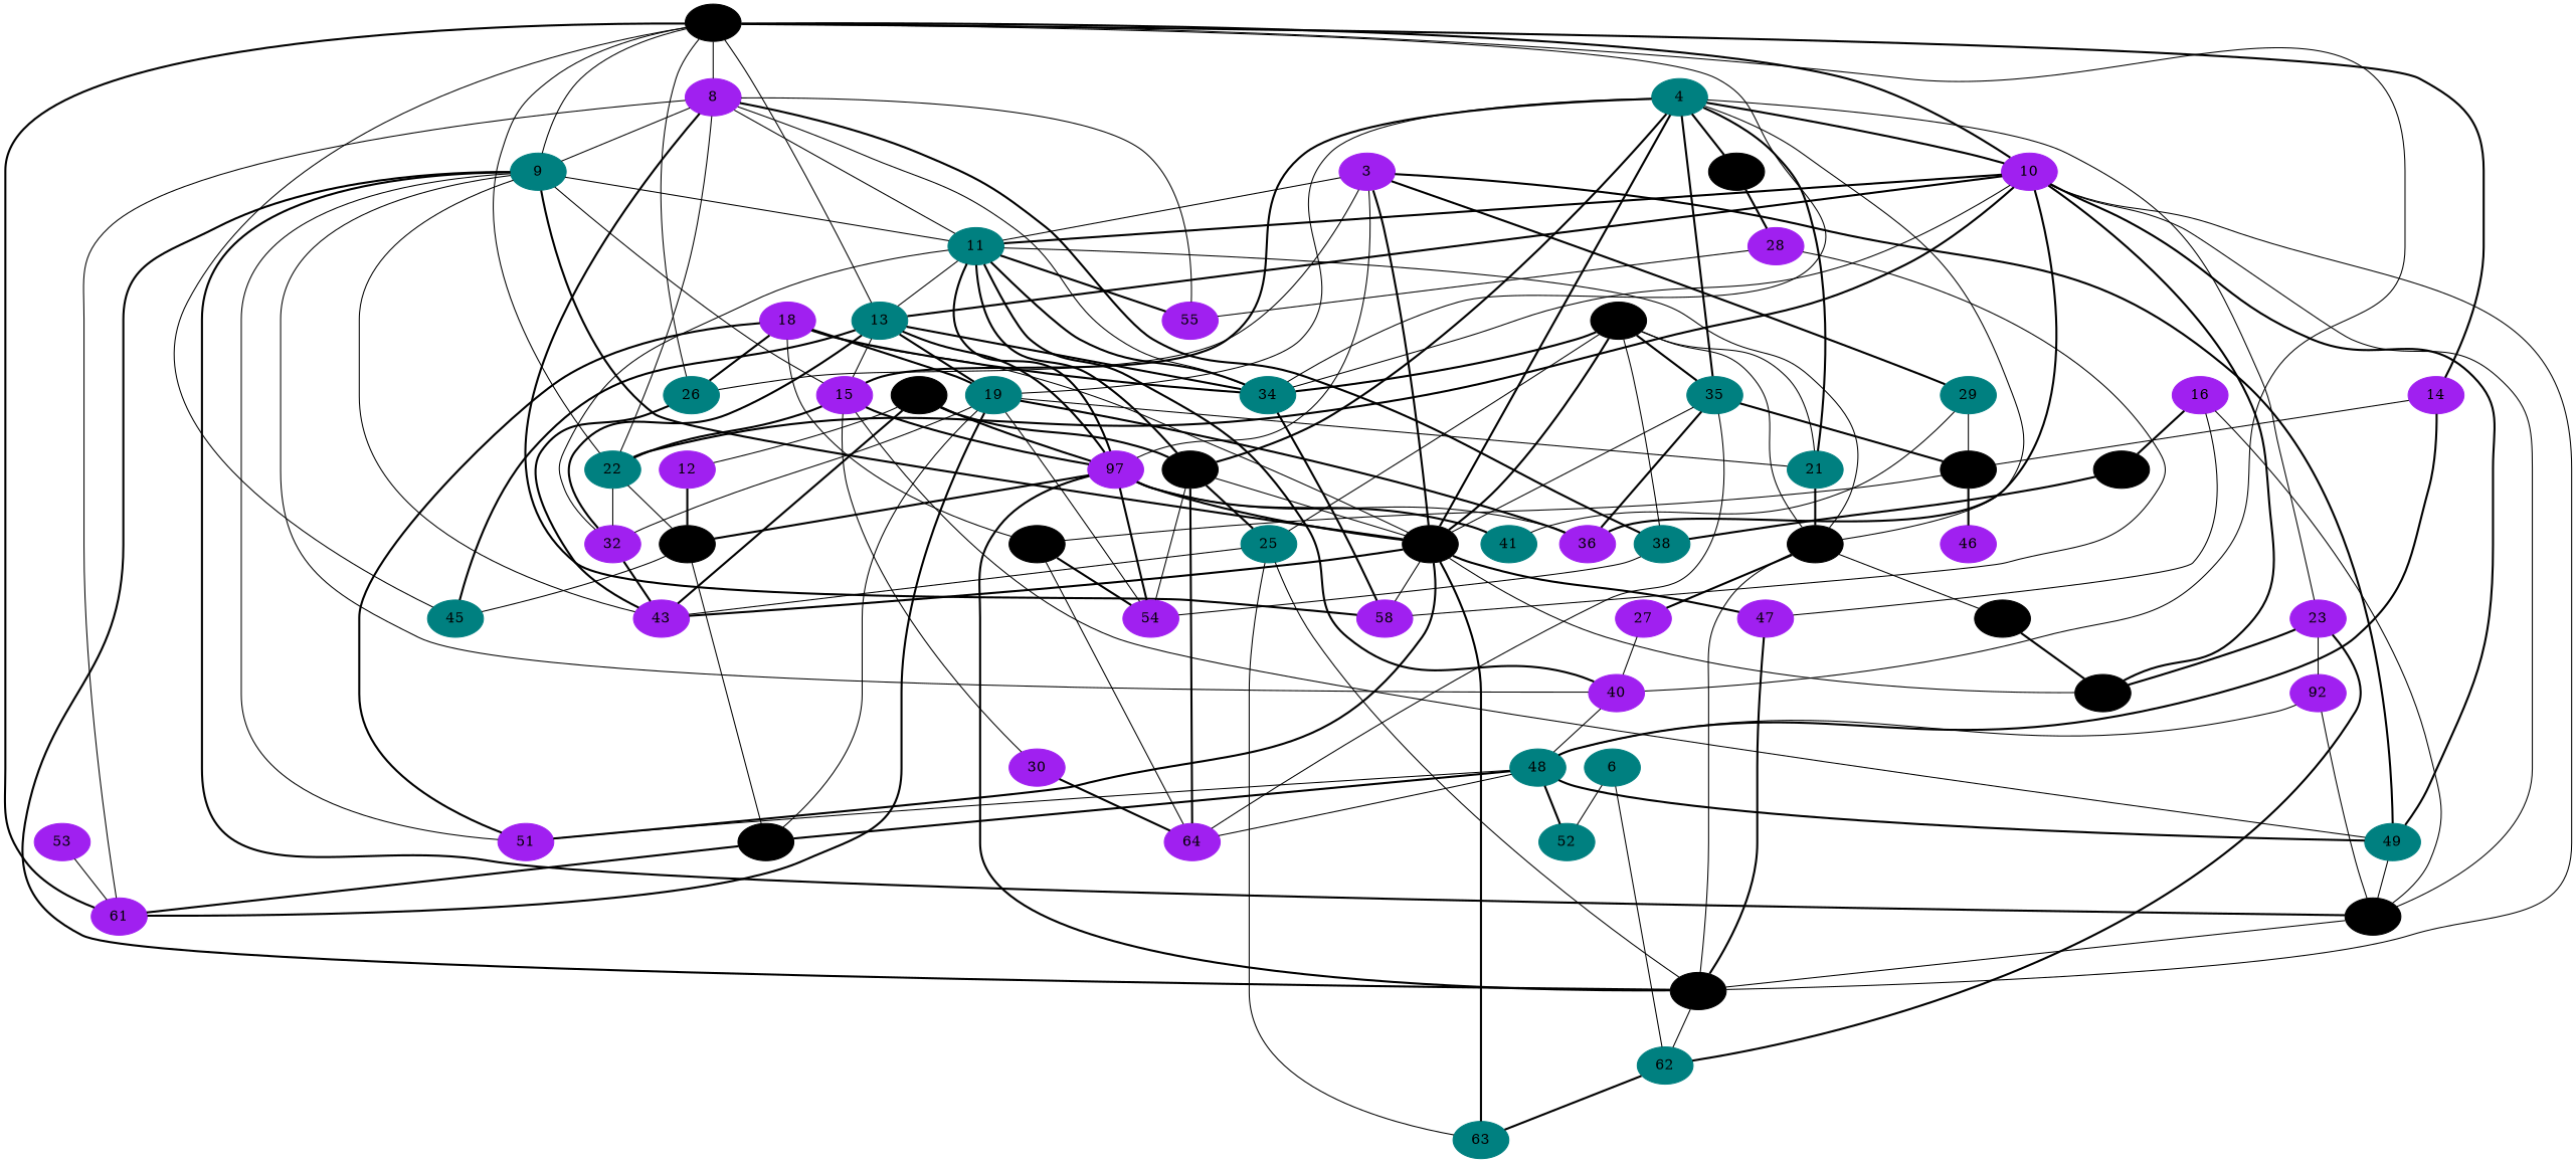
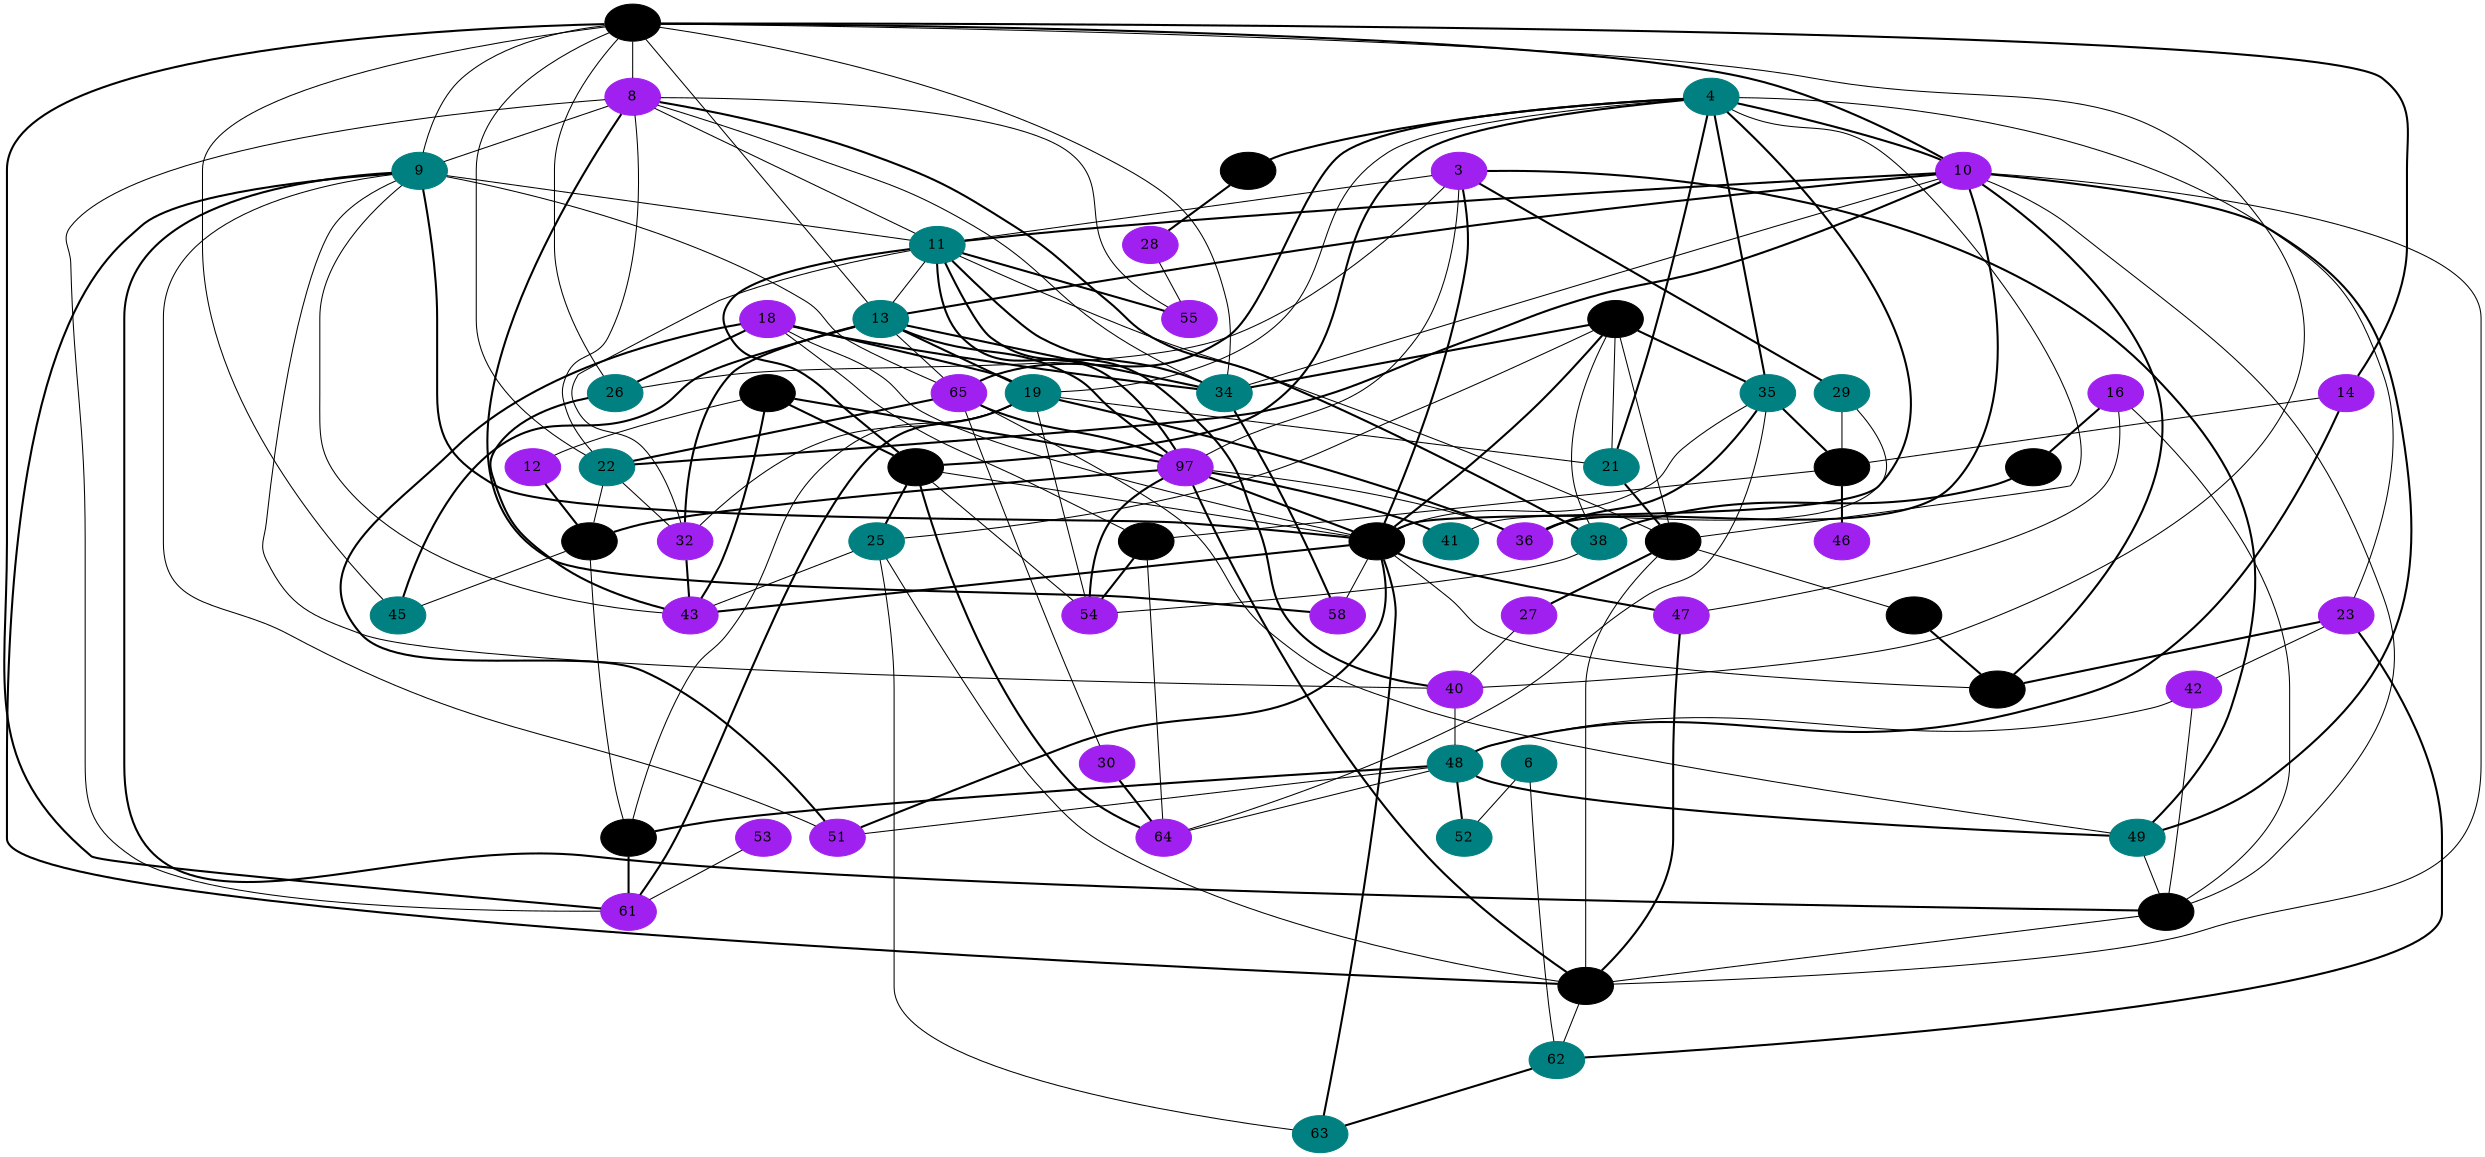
  graph {
    node [color=purple style=filled]
    edge [style=solid weight=1.0]
    1 [color=black]
    8
    9 [color=teal]
    10
    13 [color=teal]
    14
    22 [color=teal]
    26 [color=teal]
    34 [color=teal]
    40
    45 [color=teal]
    61
    11 [color=teal]
    38 [color=teal]
    55
    58
    43
    39 [color=black]
-   15
+   15 [label=65]
    51
    57 [color=black]
    60 [color=black]
    49 [color=teal]
    36
    59 [color=black]
    n26 [label=97]
    19 [color=teal]
    32
    37 [color=black]
    48 [color=teal]
    33 [color=black]
    2 [color=black]
    12
    20 [color=black]
    41 [color=teal]
    54
    25 [color=teal]
    64
    3
    29 [color=teal]
    24 [color=black]
    47
    63 [color=teal]
    4 [color=teal]
    5 [color=black]
    21 [color=teal]
    23
    35 [color=teal]
    28
    30
    56 [color=black]
    62 [color=teal]
-   42 [label=92]
+   42
    27
    50 [color=black]
    6 [color=teal]
    52 [color=teal]
    7 [color=black]
    44 [color=black]
    46
    16
    31 [color=black]
    18
    53
    1 -- 8
    1 -- 9
    1 -- 10 [style=bold]
    1 -- 13
    1 -- 14 [style=bold]
    1 -- 22
    1 -- 26
    1 -- 34
    1 -- 40
    1 -- 45
    1 -- 61 [style=bold]
    8 -- 9
    8 -- 22 [weight=2.0]
    8 -- 34
    8 -- 61
    8 -- 11
    8 -- 38 [style=bold]
    8 -- 55
    8 -- 58 [style=bold]
    9 -- 40
    9 -- 11 [weight=2.0]
    9 -- 43
    9 -- 39 [style=bold]
    9 -- 15
    9 -- 51
    9 -- 57 [style=bold]
    9 -- 60 [style=bold]
    10 -- 13 [style=bold weight=2.0]
    10 -- 22 [style=bold]
    10 -- 34
    10 -- 11 [style=bold]
    10 -- 57
    10 -- 60
    10 -- 49 [style=bold]
    10 -- 36 [style=bold weight=2.0]
    10 -- 59 [style=bold]
    13 -- 34 [style=bold]
    13 -- 45 [style=bold]
    13 -- 15 [weight=2.0]
    13 -- n26 [style=bold]
    13 -- 19 [style=bold]
    13 -- 32 [style=bold]
    14 -- 37
    14 -- 48 [style=bold]
    22 -- 32
    22 -- 33
    26 -- 43 [style=bold]
    34 -- 58 [style=bold]
    40 -- 48
    11 -- 13
    11 -- 34 [style=bold]
    11 -- 40 [style=bold]
    11 -- 55 [style=bold]
    11 -- n26 [style=bold weight=2.0]
    11 -- 32
    11 -- 20 [style=bold]
    11 -- 24
    38 -- 54
    39 -- 58
    39 -- 43 [style=bold]
    39 -- 51 [style=bold]
    39 -- 59
    39 -- 47 [style=bold]
    39 -- 63 [style=bold]
    15 -- 22 [style=bold]
    15 -- 49
    15 -- n26 [style=bold]
    15 -- 30
    57 -- 60
    60 -- 62
    49 -- 57
    n26 -- 39 [style=bold]
    n26 -- 60 [style=bold]
    n26 -- 36
    n26 -- 33 [style=bold]
    n26 -- 41 [style=bold]
    n26 -- 54 [style=bold]
    19 -- 61 [style=bold]
    19 -- 36 [style=bold]
    19 -- 32
    19 -- 54
    19 -- 21
    19 -- 56
    32 -- 43 [style=bold]
    37 -- 44
    37 -- 46 [style=bold]
    48 -- 51
    48 -- 49 [style=bold]
    48 -- 64
    48 -- 56 [style=bold]
    48 -- 52 [style=bold]
    33 -- 45
    33 -- 56
    2 -- 43 [style=bold]
    2 -- n26 [style=bold]
    2 -- 12
    2 -- 20 [style=bold]
    12 -- 33 [style=bold]
    20 -- 39
    20 -- 54
    20 -- 25 [style=bold]
    20 -- 64 [style=bold]
    25 -- 43
    25 -- 60
    25 -- 63
    3 -- 26
    3 -- 11 [weight=2.0]
    3 -- 39 [style=bold]
    3 -- 49 [style=bold]
    3 -- n26
    3 -- 29 [style=bold]
    29 -- 37
    29 -- 41
    24 -- 60
    24 -- 27 [style=bold]
    24 -- 50
    47 -- 60 [style=bold]
    4 -- 10 [style=bold]
    4 -- 39 [style=bold]
    4 -- 15 [style=bold]
    4 -- 19
    4 -- 20 [style=bold weight=3.0]
    4 -- 24
    4 -- 5 [style=bold]
    4 -- 21 [style=bold]
    4 -- 23
    4 -- 35 [style=bold weight=4.0]
    5 -- 28 [style=bold]
    21 -- 24 [style=bold]
    23 -- 59 [style=bold]
    23 -- 62 [style=bold]
    23 -- 42
    35 -- 39
    35 -- 36 [style=bold]
    35 -- 37 [style=bold]
    35 -- 64
    28 -- 55
-   28 -- 58
    30 -- 64 [style=bold]
    56 -- 61 [style=bold]
    62 -- 63 [style=bold]
    42 -- 57
    42 -- 48
    27 -- 40
    50 -- 59 [style=bold]
    6 -- 62
    6 -- 52
    7 -- 34 [style=bold]
    7 -- 38
    7 -- 39 [style=bold]
    7 -- 25
    7 -- 24
    7 -- 21 [weight=2.0]
    7 -- 35 [style=bold]
    44 -- 54 [style=bold]
    44 -- 64
    16 -- 57
    16 -- 47
    16 -- 31 [style=bold]
    31 -- 38 [style=bold]
    18 -- 26 [style=bold]
    18 -- 34 [style=bold]
    18 -- 39
    18 -- 51 [style=bold]
    18 -- 19 [style=bold]
    18 -- 44
    53 -- 61
  }
